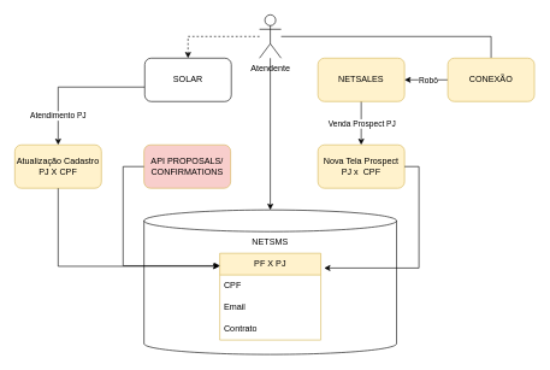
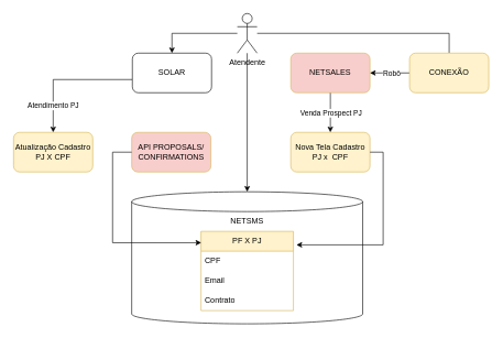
  <mxCell id="0" />
  <mxCell id="1" parent="0" />
  <mxCell id="2" style="edgeStyle=orthogonalEdgeStyle;rounded=0;orthogonalLoop=1;jettySize=auto;html=1;" edge="1" parent="1" source="5" target="10"><mxGeometry relative="1" as="geometry" /></mxCell>
- <mxCell id="3" style="edgeStyle=orthogonalEdgeStyle;rounded=0;orthogonalLoop=1;jettySize=auto;html=1;entryX=0.5;entryY=0;entryDx=0;entryDy=0;dashed=1;" edge="1" parent="1" source="5" target="19"><mxGeometry relative="1" as="geometry" /></mxCell>
+ <mxCell id="3" style="edgeStyle=orthogonalEdgeStyle;rounded=0;orthogonalLoop=1;jettySize=auto;html=1;entryX=0.5;entryY=0;entryDx=0;entryDy=0;" edge="1" parent="1" source="5" target="19"><mxGeometry relative="1" as="geometry" /></mxCell>
  <mxCell id="4" style="edgeStyle=orthogonalEdgeStyle;rounded=0;orthogonalLoop=1;jettySize=auto;html=1;entryX=0.5;entryY=0;entryDx=0;entryDy=0;endArrow=none;" edge="1" parent="1" source="5" target="25"><mxGeometry relative="1" as="geometry" /></mxCell>
  <mxCell id="5" value="Atendente" style="shape=umlActor;verticalLabelPosition=bottom;verticalAlign=top;html=1;outlineConnect=0;" vertex="1" parent="1"><mxGeometry x="359" y="20" width="30" height="60" as="geometry" /></mxCell>
  <mxCell id="6" style="edgeStyle=orthogonalEdgeStyle;rounded=0;orthogonalLoop=1;jettySize=auto;html=1;" edge="1" parent="1" target="9"><mxGeometry relative="1" as="geometry"><mxPoint x="500" y="140" as="sourcePoint" /><Array as="points"><mxPoint x="500" y="110" /></Array></mxGeometry></mxCell>
  <mxCell id="7" value="Venda Prospect PJ" style="edgeLabel;html=1;align=center;verticalAlign=middle;resizable=0;points=[];" vertex="1" connectable="0" parent="6"><mxGeometry x="0.043" y="-1" relative="1" as="geometry"><mxPoint x="1" y="27" as="offset" /></mxGeometry></mxCell>
- <mxCell id="8" value="NETSALES" style="rounded=1;whiteSpace=wrap;html=1;fillColor=#fff2cc;strokeColor=#d6b656;" vertex="1" parent="1"><mxGeometry x="440" y="80" width="120" height="60" as="geometry" /></mxCell>
- <mxCell id="9" value="Nova Tela Prospect PJ x&amp;nbsp;&amp;nbsp;CPF" style="rounded=1;whiteSpace=wrap;html=1;fillColor=#fff2cc;strokeColor=#d6b656;" vertex="1" parent="1"><mxGeometry x="440" y="200" width="120" height="60" as="geometry" /></mxCell>
+ <mxCell id="8" value="NETSALES" style="rounded=1;whiteSpace=wrap;html=1;fillColor=#f8cecc;strokeColor=#d6b656;" vertex="1" parent="1"><mxGeometry x="440" y="80" width="120" height="60" as="geometry" /></mxCell>
+ <mxCell id="9" value="Nova Tela Cadastro PJ x&amp;nbsp;&amp;nbsp;CPF" style="rounded=1;whiteSpace=wrap;html=1;fillColor=#fff2cc;strokeColor=#d6b656;" vertex="1" parent="1"><mxGeometry x="440" y="200" width="120" height="60" as="geometry" /></mxCell>
  <mxCell id="10" value="NETSMS" style="shape=cylinder3;whiteSpace=wrap;html=1;boundedLbl=1;backgroundOutline=1;size=15;verticalAlign=top;" vertex="1" parent="1"><mxGeometry x="199" y="290" width="350" height="200" as="geometry" /></mxCell>
  <mxCell id="11" value="PF X PJ" style="swimlane;fontStyle=0;childLayout=stackLayout;horizontal=1;startSize=30;horizontalStack=0;resizeParent=1;resizeParentMax=0;resizeLast=0;collapsible=1;marginBottom=0;whiteSpace=wrap;html=1;fillColor=#fff2cc;strokeColor=#d6b656;" vertex="1" parent="1"><mxGeometry x="304" y="350" width="140" height="120" as="geometry" /></mxCell>
  <mxCell id="12" value="CPF" style="text;strokeColor=none;fillColor=none;align=left;verticalAlign=middle;spacingLeft=4;spacingRight=4;overflow=hidden;points=[[0,0.5],[1,0.5]];portConstraint=eastwest;rotatable=0;whiteSpace=wrap;html=1;" vertex="1" parent="11"><mxGeometry y="30" width="140" height="30" as="geometry" /></mxCell>
  <mxCell id="13" value="Email" style="text;strokeColor=none;fillColor=none;align=left;verticalAlign=middle;spacingLeft=4;spacingRight=4;overflow=hidden;points=[[0,0.5],[1,0.5]];portConstraint=eastwest;rotatable=0;whiteSpace=wrap;html=1;" vertex="1" parent="11"><mxGeometry y="60" width="140" height="30" as="geometry" /></mxCell>
  <mxCell id="14" value="Contrato" style="text;strokeColor=none;fillColor=none;align=left;verticalAlign=middle;spacingLeft=4;spacingRight=4;overflow=hidden;points=[[0,0.5],[1,0.5]];portConstraint=eastwest;rotatable=0;whiteSpace=wrap;html=1;" vertex="1" parent="11"><mxGeometry y="90" width="140" height="30" as="geometry" /></mxCell>
  <mxCell id="15" style="edgeStyle=orthogonalEdgeStyle;rounded=0;orthogonalLoop=1;jettySize=auto;html=1;entryX=1.033;entryY=0.17;entryDx=0;entryDy=0;entryPerimeter=0;" edge="1" parent="1" source="9" target="11"><mxGeometry relative="1" as="geometry"><Array as="points"><mxPoint x="580" y="230" /><mxPoint x="580" y="370" /></Array></mxGeometry></mxCell>
  <mxCell id="16" value="API PROPOSALS/&lt;div&gt;CONFIRMATIONS&lt;/div&gt;" style="rounded=1;whiteSpace=wrap;html=1;fillColor=#f8cecc;strokeColor=#d6b656;" vertex="1" parent="1"><mxGeometry x="199" y="200" width="120" height="60" as="geometry" /></mxCell>
  <mxCell id="17" style="edgeStyle=orthogonalEdgeStyle;rounded=0;orthogonalLoop=1;jettySize=auto;html=1;entryX=0.5;entryY=0;entryDx=0;entryDy=0;" edge="1" parent="1" source="19" target="20"><mxGeometry relative="1" as="geometry"><Array as="points"><mxPoint x="80" y="120" /></Array></mxGeometry></mxCell>
  <mxCell id="18" value="Atendimento PJ" style="edgeLabel;html=1;align=center;verticalAlign=middle;resizable=0;points=[];" vertex="1" connectable="0" parent="17"><mxGeometry x="0.384" y="-1" relative="1" as="geometry"><mxPoint y="21" as="offset" /></mxGeometry></mxCell>
  <mxCell id="19" value="SOLAR" style="rounded=1;whiteSpace=wrap;html=1;" vertex="1" parent="1"><mxGeometry x="200" y="80" width="120" height="60" as="geometry" /></mxCell>
  <mxCell id="20" value="Atualização Cadastro PJ X CPF" style="rounded=1;whiteSpace=wrap;html=1;fillColor=#fff2cc;strokeColor=#d6b656;" vertex="1" parent="1"><mxGeometry x="20" y="200" width="120" height="60" as="geometry" /></mxCell>
- <mxCell id="21" style="edgeStyle=orthogonalEdgeStyle;rounded=0;orthogonalLoop=1;jettySize=auto;html=1;entryX=-0.007;entryY=0.15;entryDx=0;entryDy=0;entryPerimeter=0;" edge="1" parent="1" source="20" target="11"><mxGeometry relative="1" as="geometry"><Array as="points"><mxPoint x="80" y="368" /></Array></mxGeometry></mxCell>
  <mxCell id="22" style="edgeStyle=orthogonalEdgeStyle;rounded=0;orthogonalLoop=1;jettySize=auto;html=1;entryX=0.003;entryY=0.143;entryDx=0;entryDy=0;entryPerimeter=0;" edge="1" parent="1" source="16" target="11"><mxGeometry relative="1" as="geometry"><Array as="points"><mxPoint x="170" y="230" /><mxPoint x="170" y="367" /></Array></mxGeometry></mxCell>
  <mxCell id="23" style="edgeStyle=orthogonalEdgeStyle;rounded=0;orthogonalLoop=1;jettySize=auto;html=1;entryX=1;entryY=0.5;entryDx=0;entryDy=0;" edge="1" parent="1" source="25" target="8"><mxGeometry relative="1" as="geometry" /></mxCell>
  <mxCell id="24" value="Robô" style="edgeLabel;html=1;align=center;verticalAlign=middle;resizable=0;points=[];" vertex="1" connectable="0" parent="23"><mxGeometry x="-0.073" relative="1" as="geometry"><mxPoint as="offset" /></mxGeometry></mxCell>
  <mxCell id="25" value="CONEXÃO" style="rounded=1;whiteSpace=wrap;html=1;fillColor=#fff2cc;strokeColor=#d6b656;" vertex="1" parent="1"><mxGeometry x="620" y="80" width="120" height="60" as="geometry" /></mxCell>
